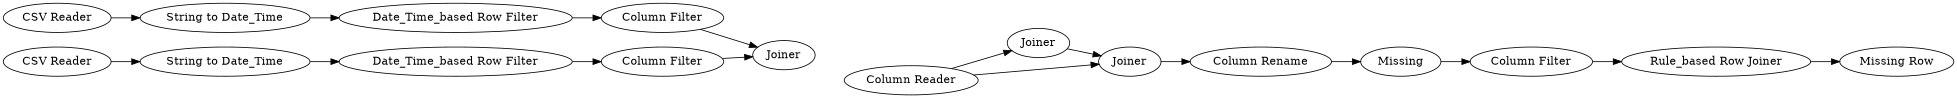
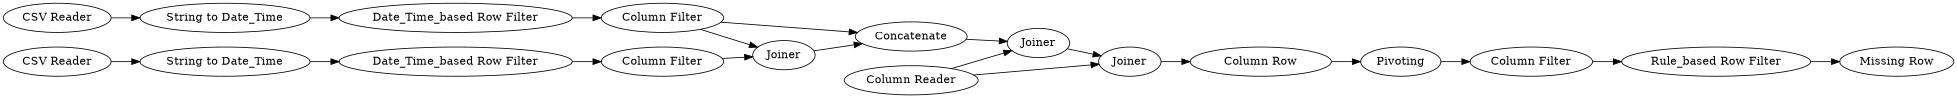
  digraph {
    rankdir=LR
    n1 [label="CSV Reader"]
    n2 [label="String to Date_Time"]
    n3 [label="Date_Time_based Row Filter"]
    n4 [label="Column Reader"]
    n5 [label=Joiner]
    n6 [label=Joiner]
-   n7 [label="Column Rename"]
+   n7 [label="Column Row"]
    n8 [label="Column Filter"]
    n9 [label=Joiner]
-   n11 [label=Missing]
+   n10 [label=Concatenate]
+   n11 [label=Pivoting]
    n12 [label="Column Filter"]
-   n13 [label="Rule_based Row Joiner"]
+   n13 [label="Rule_based Row Filter"]
    n14 [label="Missing Row"]
    n15 [label="CSV Reader"]
    n16 [label="String to Date_Time"]
    n17 [label="Date_Time_based Row Filter"]
    n18 [label="Column Filter"]
    n1 -> n2
    n2 -> n3
    n3 -> n8
    n4 -> n5
    n4 -> n6
    n5 -> n6
    n6 -> n7
    n7 -> n11
    n8 -> n9
+   n8 -> n10
+   n9 -> n10
+   n10 -> n5
    n11 -> n12
    n12 -> n13
    n13 -> n14
    n15 -> n16
    n16 -> n17
    n17 -> n18
    n18 -> n9
  }
